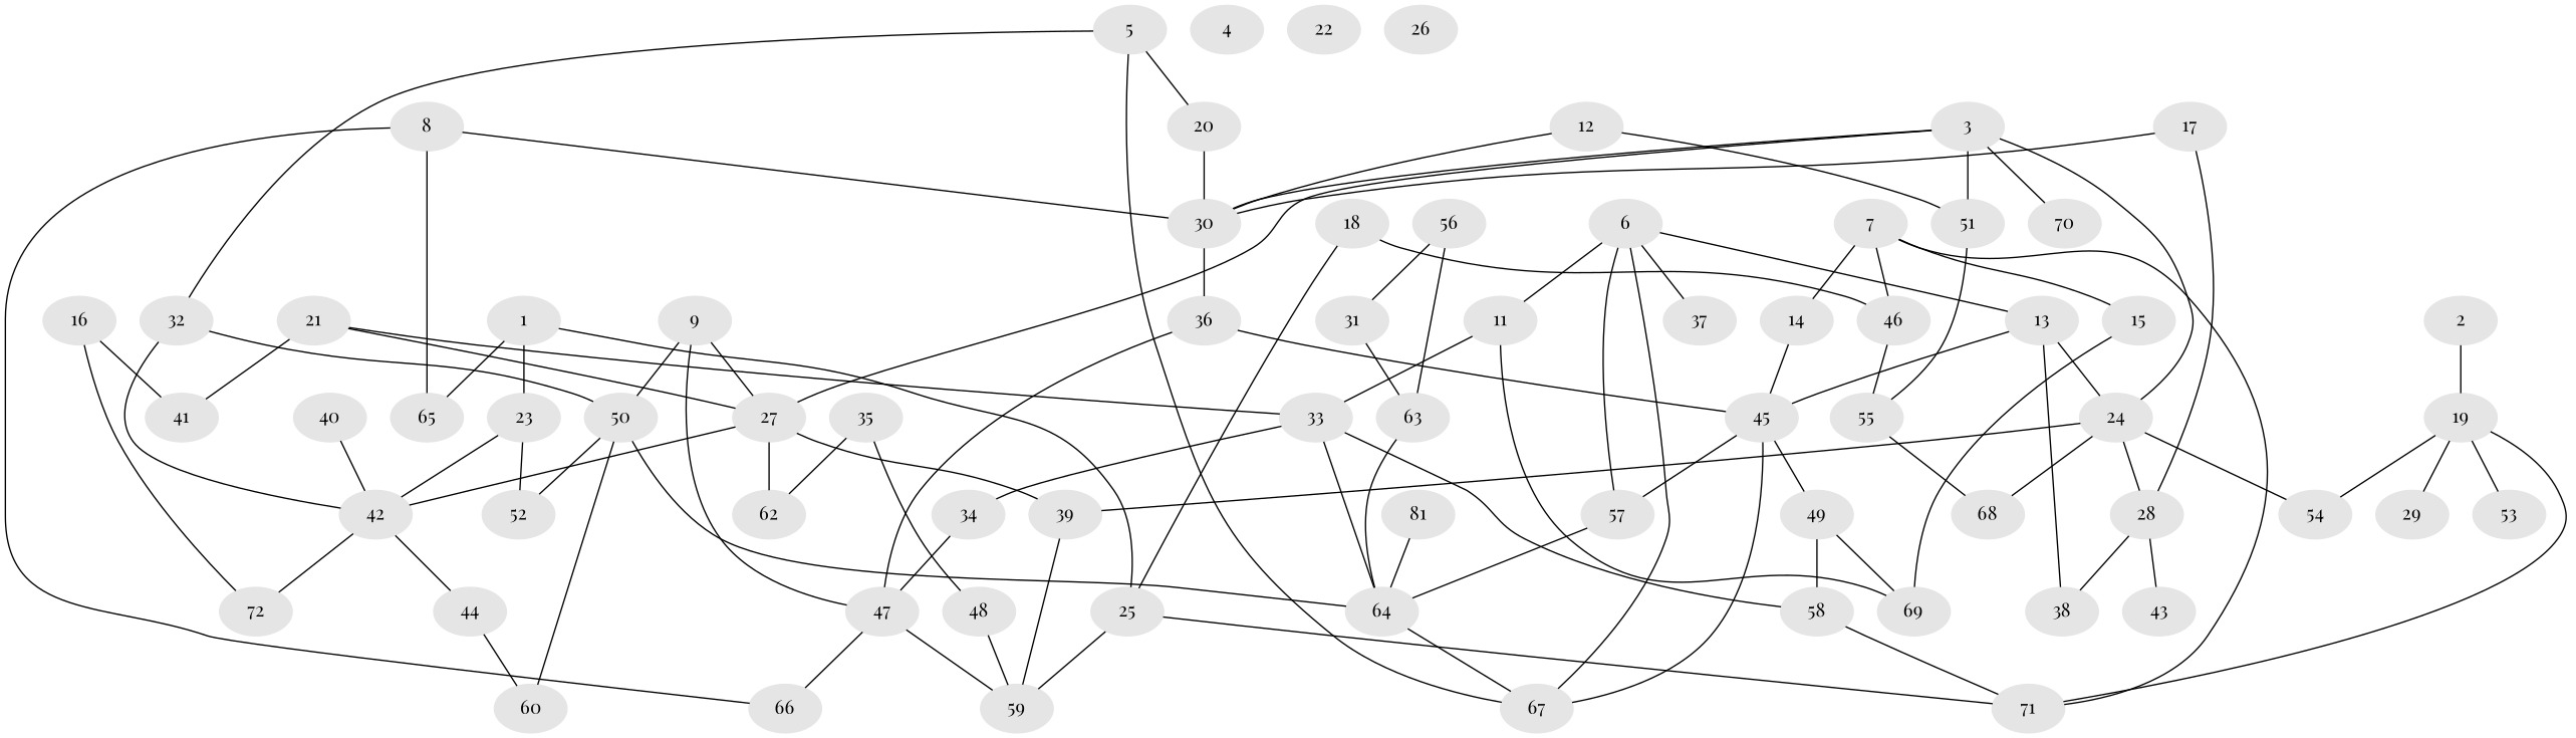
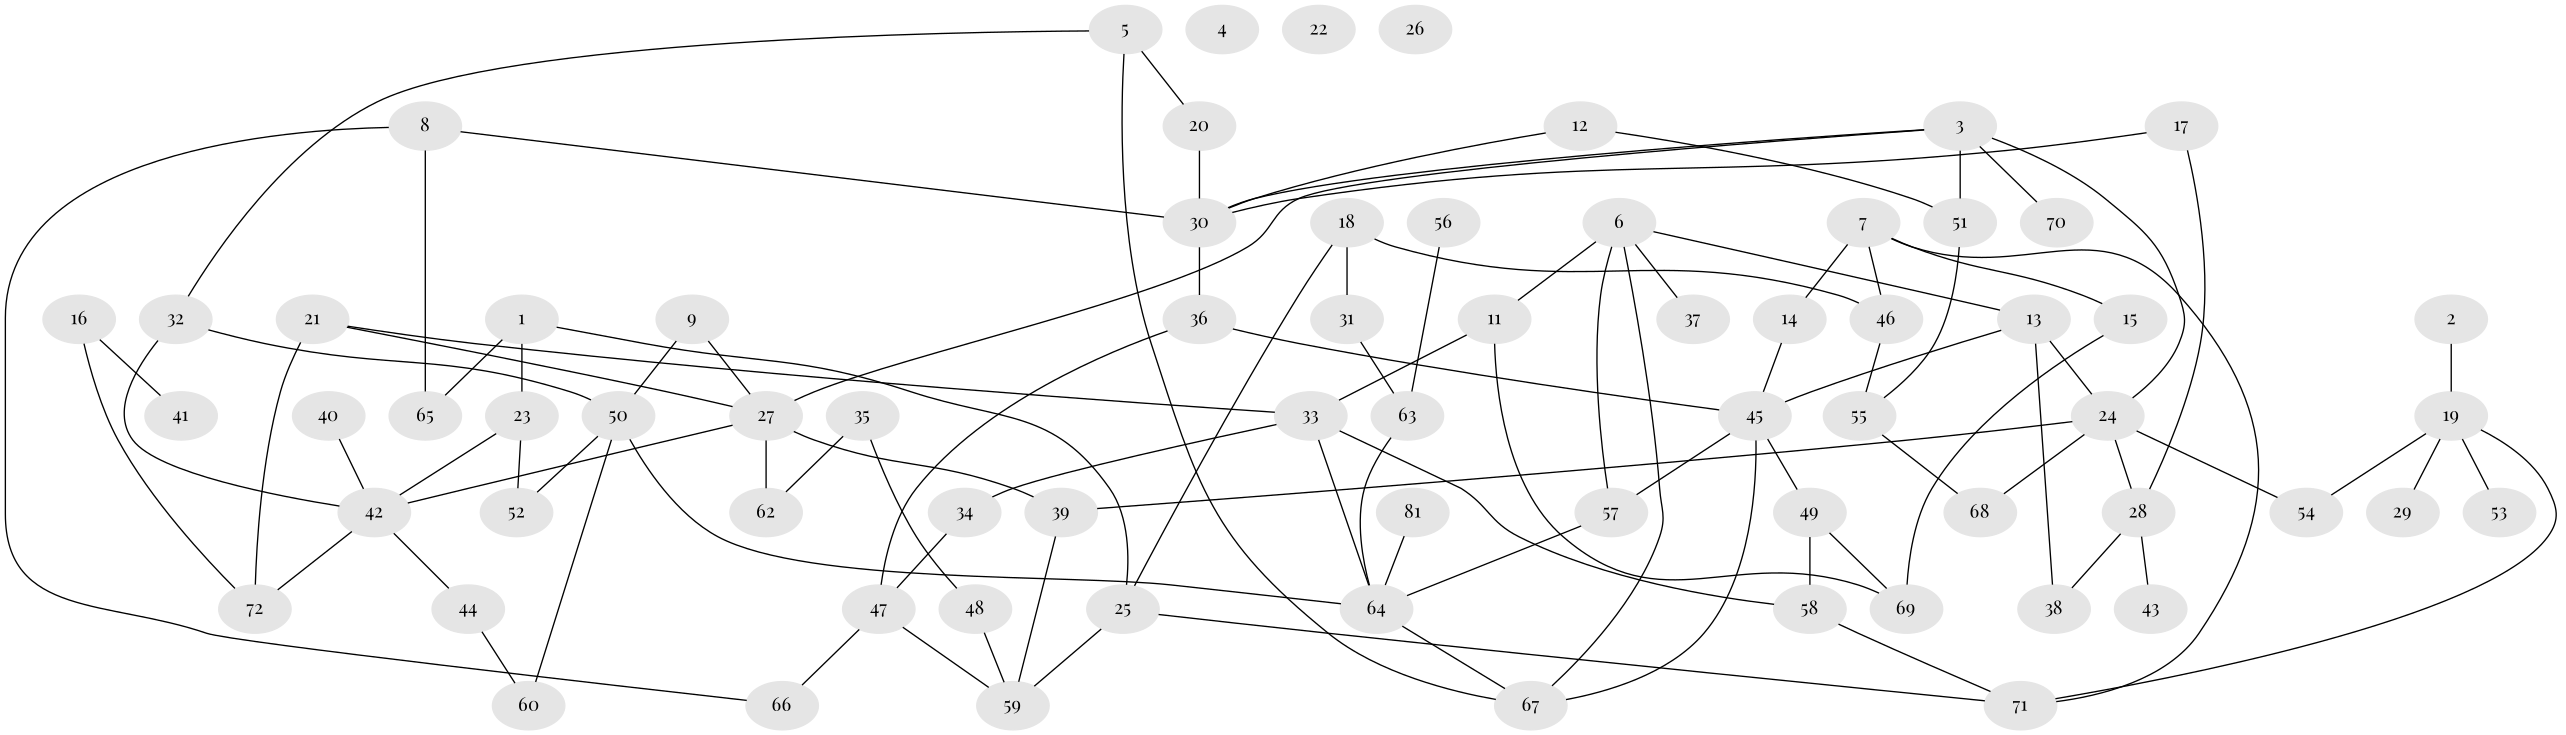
  graph {
    fontname="Playfair Display"
    node [color=gray90 fontname="Playfair Display" style=filled]
    edge [fontname="Playfair Display"]
    1
    23
    25
    65
    42
    52
    71
    59
    2
    19
    29
    53
    54
    3
    24
    27
    30
    51
    70
    28
    39
    68
    62
    36
    55
    4
    5
    20
    32
    67
    50
    6
    11
    13
    37
    57
    33
    69
    38
    45
    64
    7
    14
    15
    46
    8
    66
    9
    47
    60
    63
    34
    58
    12
    49
    16
    41
    72
    17
    43
    18
    31
    21
    22
    44
    26
    35
    48
    40
    56
    n71 [label=81]
    1 -- 23
    1 -- 25
    1 -- 65
    23 -- 42
    23 -- 52
    25 -- 71
    25 -- 59
    42 -- 72
    42 -- 44
    2 -- 19
    19 -- 71
    19 -- 29
    19 -- 53
    19 -- 54
    3 -- 24
    3 -- 27
    3 -- 30
    3 -- 51
    3 -- 70
    24 -- 54
    24 -- 28
    24 -- 39
    24 -- 68
    27 -- 42
    27 -- 39
    27 -- 62
    30 -- 36
    51 -- 55
    28 -- 38
    28 -- 43
    39 -- 59
    36 -- 45
    36 -- 47
    55 -- 68
    5 -- 20
    5 -- 32
    5 -- 67
    20 -- 30
    32 -- 42
    32 -- 50
    50 -- 52
    50 -- 64
    50 -- 60
    6 -- 67
    6 -- 11
    6 -- 13
    6 -- 37
    6 -- 57
    11 -- 33
    11 -- 69
    13 -- 24
    13 -- 38
    13 -- 45
    57 -- 64
    33 -- 64
    33 -- 34
    33 -- 58
    45 -- 67
    45 -- 57
    45 -- 49
    64 -- 67
    7 -- 71
    7 -- 14
    7 -- 15
    7 -- 46
    14 -- 45
    15 -- 69
    46 -- 55
    8 -- 65
    8 -- 30
    8 -- 66
    9 -- 27
    9 -- 50
-   9 -- 47
    47 -- 59
    47 -- 66
    63 -- 64
    34 -- 47
    58 -- 71
    12 -- 30
    12 -- 51
    49 -- 69
    49 -- 58
    16 -- 41
    16 -- 72
    17 -- 30
    17 -- 28
    18 -- 25
    18 -- 46
-   56 -- 31
+   18 -- 31
    31 -- 63
    21 -- 27
    21 -- 33
-   21 -- 41
+   21 -- 72
    44 -- 60
    35 -- 62
    35 -- 48
    48 -- 59
    40 -- 42
    56 -- 63
    n71 -- 64
  }
